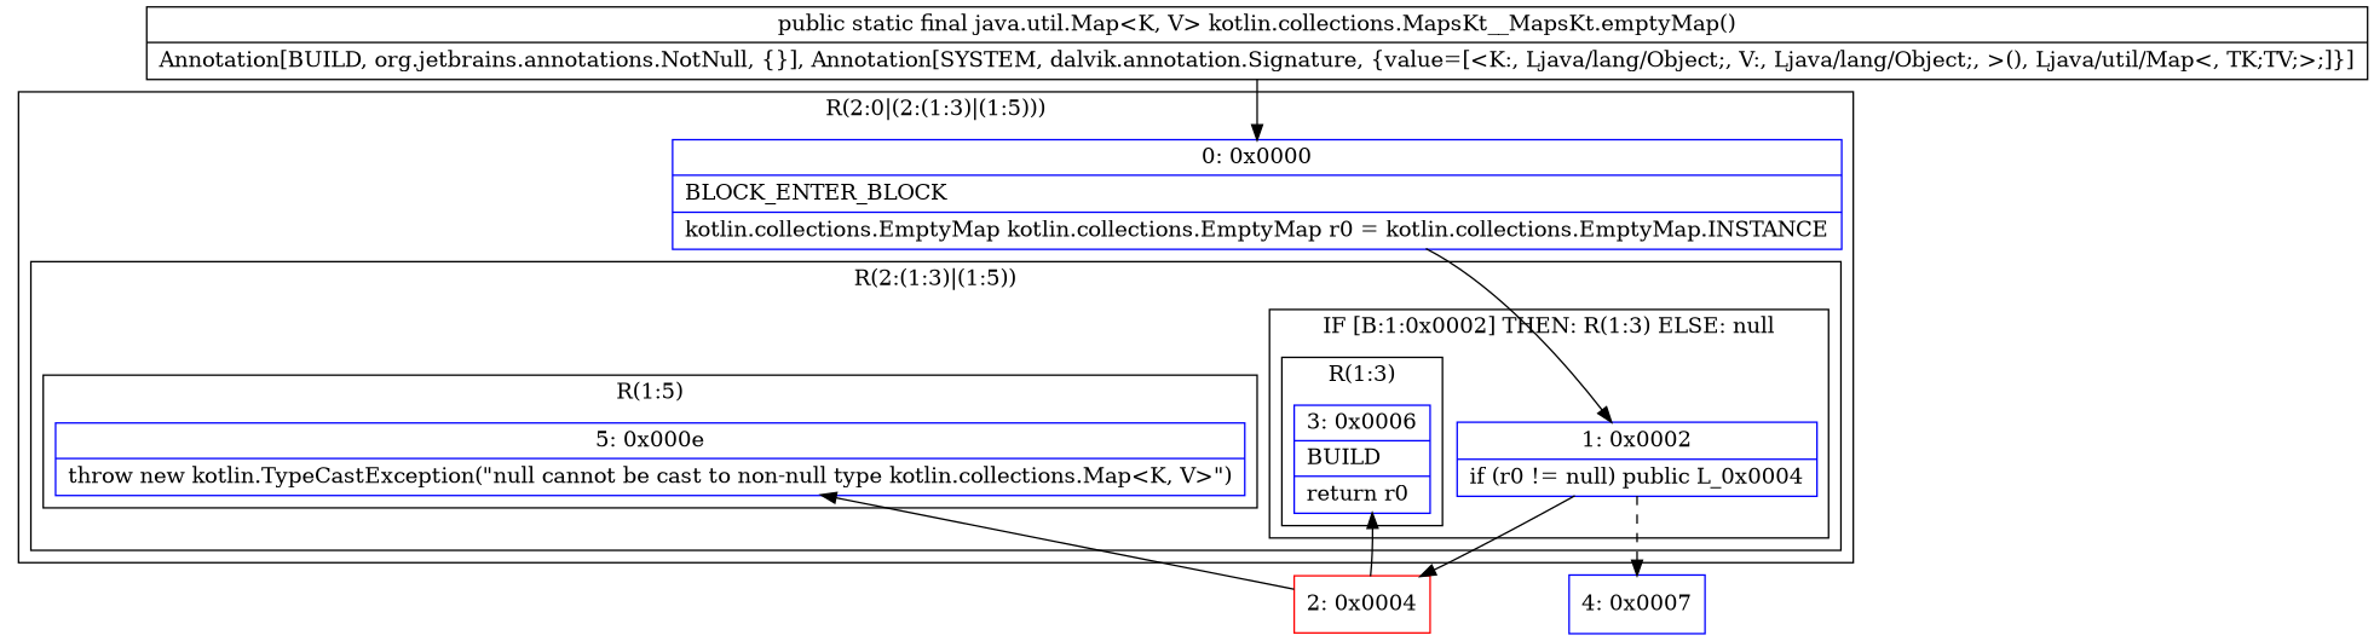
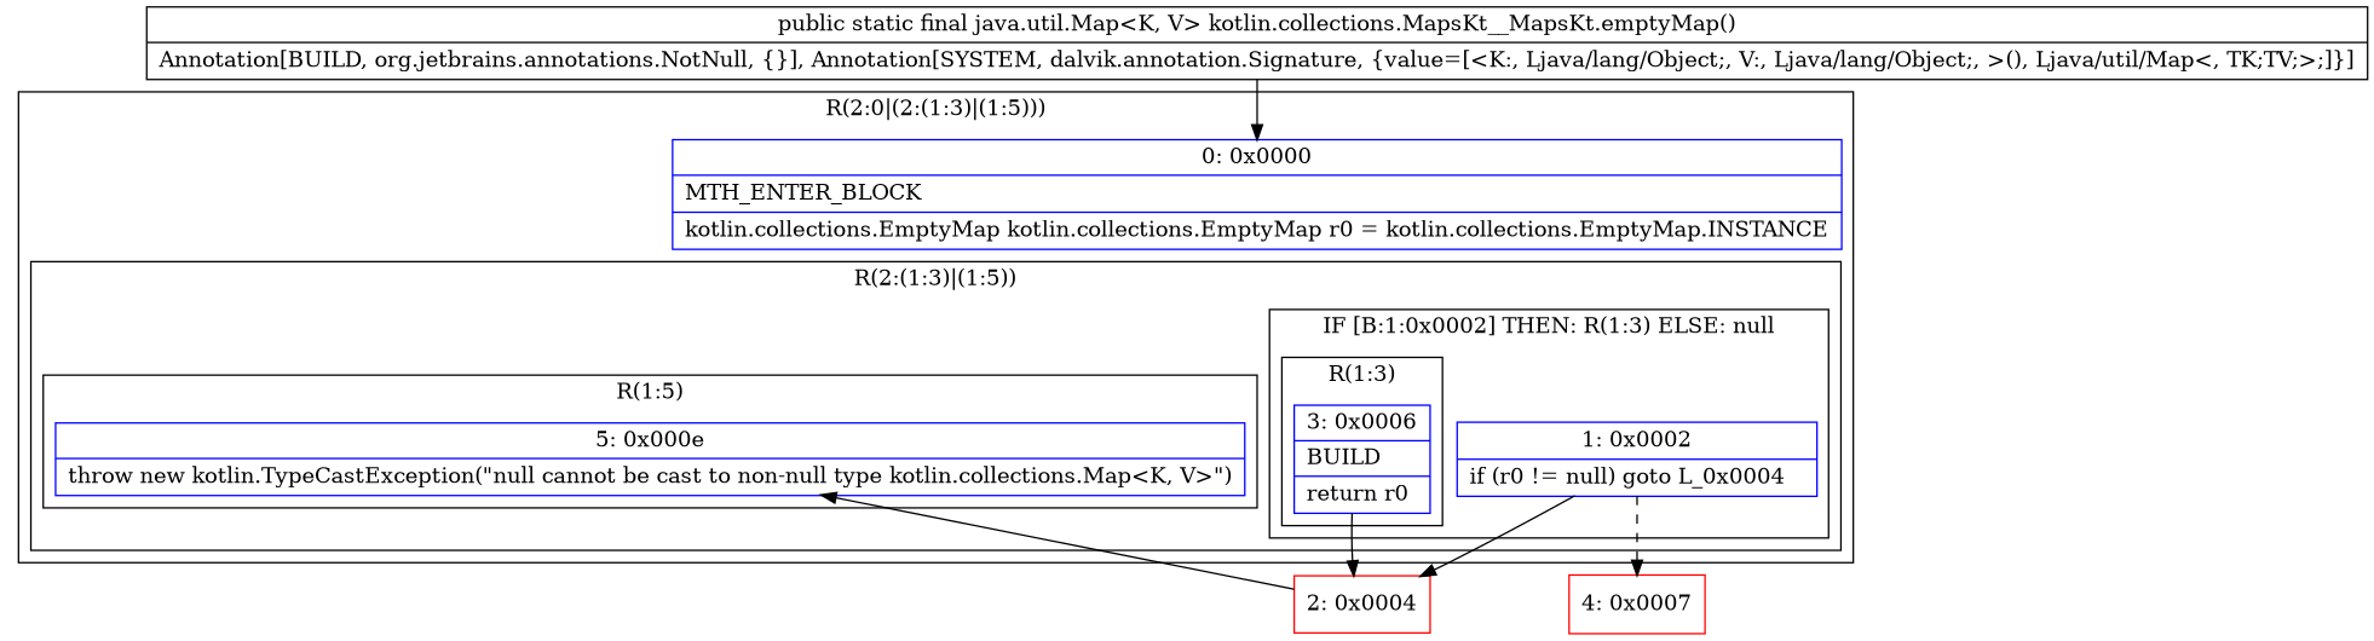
  digraph {
    node [color=blue shape=record]
    n1 [label="{3\:\ 0x0006|BUILD\l|return r0\l}"]
-   n2 [label="{1\:\ 0x0002|if (r0 != null) public L_0x0004\l}"]
+   n2 [label="{1\:\ 0x0002|if (r0 != null) goto L_0x0004\l}"]
    n3 [label="{5\:\ 0x000e|throw new kotlin.TypeCastException(\"null cannot be cast to non\-null type kotlin.collections.Map\<K, V\>\")\l}"]
-   n4 [label="{0\:\ 0x0000|BLOCK_ENTER_BLOCK\l|kotlin.collections.EmptyMap kotlin.collections.EmptyMap r0 = kotlin.collections.EmptyMap.INSTANCE\l}"]
+   n4 [label="{0\:\ 0x0000|MTH_ENTER_BLOCK\l|kotlin.collections.EmptyMap kotlin.collections.EmptyMap r0 = kotlin.collections.EmptyMap.INSTANCE\l}"]
    n5 [color=red label="{2\:\ 0x0004}"]
-   n6 [label="{4\:\ 0x0007}"]
+   n6 [color=red label="{4\:\ 0x0007}"]
    n7 [label="{public static final java.util.Map\<K, V\> kotlin.collections.MapsKt__MapsKt.emptyMap()  | Annotation[BUILD, org.jetbrains.annotations.NotNull, \{\}], Annotation[SYSTEM, dalvik.annotation.Signature, \{value=[\<K:, Ljava\/lang\/Object;, V:, Ljava\/lang\/Object;, \>(), Ljava\/util\/Map\<, TK;TV;\>;]\}]\l}" color=""]
    subgraph cluster_1 {
      label="R(2:0|(2:(1:3)|(1:5)))"
      n4
      subgraph cluster_2 {
        label="R(2:(1:3)|(1:5))"
        subgraph cluster_3 {
          label="IF [B:1:0x0002] THEN: R(1:3) ELSE: null"
          n2
          subgraph cluster_4 {
            label="R(1:3)"
            n1
          }
        }
        subgraph cluster_5 {
          label="R(1:5)"
          n3
        }
      }
    }
    n2 -> n5
    n2 -> n6 [style=dashed]
-   n4 -> n2
-   n5 -> n1
+   n1 -> n5
    n5 -> n3
    n7 -> n4
  }
